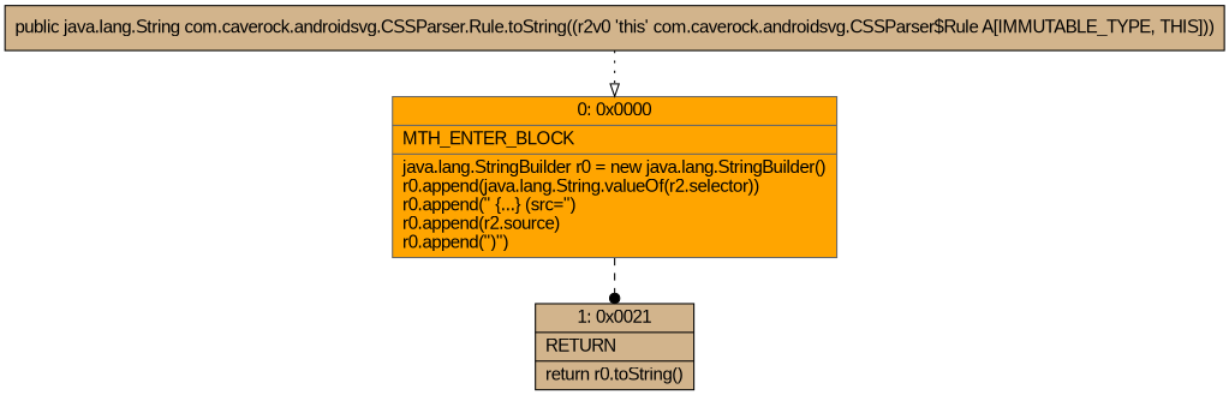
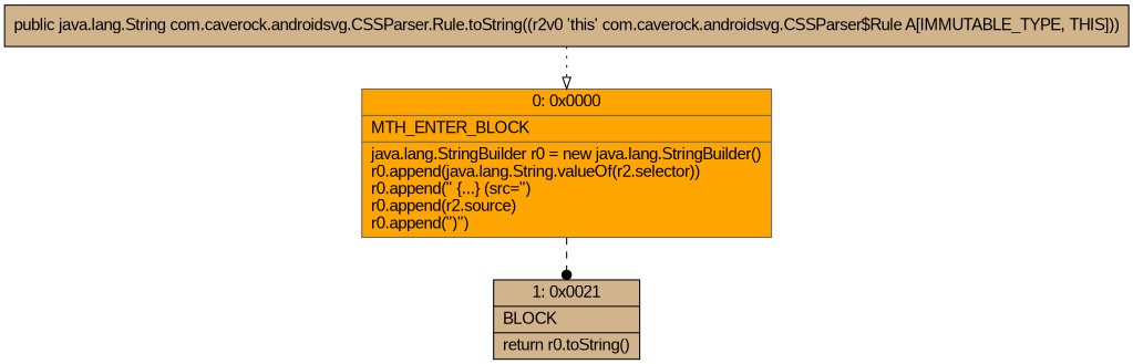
  digraph {
    fontname="Liberation Sans"
    node [shape=record style=filled fillcolor=tan color=black fontname="Liberation Sans"]
    edge [fontname="Liberation Sans"]
    n1 [label="{0\:\ 0x0000|MTH_ENTER_BLOCK\l|java.lang.StringBuilder r0 = new java.lang.StringBuilder()\lr0.append(java.lang.String.valueOf(r2.selector))\lr0.append(\" \{...\} (src=\")\lr0.append(r2.source)\lr0.append(\")\")\l}" fillcolor=orange color=gray40]
-   n2 [label="{1\:\ 0x0021|RETURN\l|return r0.toString()\l}"]
+   n2 [label="{1\:\ 0x0021|BLOCK\l|return r0.toString()\l}"]
    n3 [label="{public java.lang.String com.caverock.androidsvg.CSSParser.Rule.toString((r2v0 'this' com.caverock.androidsvg.CSSParser$Rule A[IMMUTABLE_TYPE, THIS])) }"]
    n1 -> n2 [style=dashed arrowhead=dot]
    n3 -> n1 [style=dotted arrowhead=onormal]
  }
